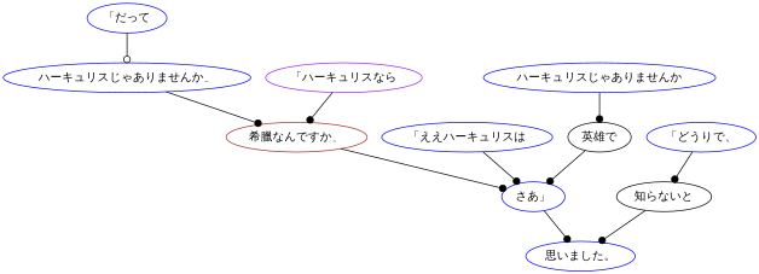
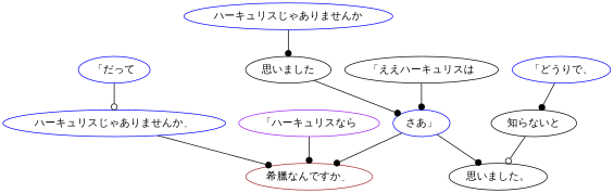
  digraph {
    fontname=Lato
    node [color=blue fontname=Lato]
    edge [arrowhead=dot fontname=Lato]
    n1 [label="「だって"]
    n2 [label="ハーキュリスじゃありませんか」"]
    n3 [color=brown label="希臘なんですか」"]
    n4 [label="さあ」"]
    n5 [color=purple label="「ハーキュリスなら"]
-   n6 [label="思いました。"]
-   n7 [label="「ええハーキュリスは"]
+   n6 [color=black label="思いました。"]
+   n7 [color=black label="「ええハーキュリスは"]
    n8 [label="ハーキュリスじゃありませんか"]
-   n9 [color=black label="英雄で"]
+   n9 [color=black label="思いました"]
    n10 [label="「どうりで、"]
    n11 [color=black label="知らないと"]
    n1 -> n2 [arrowhead=odot]
    n2 -> n3
-   n3 -> n4
+   n4 -> n3
    n4 -> n6
    n5 -> n3
    n7 -> n4
    n8 -> n9
    n9 -> n4
    n10 -> n11
-   n11 -> n6
+   n11 -> n6 [arrowhead=odot]
  }
